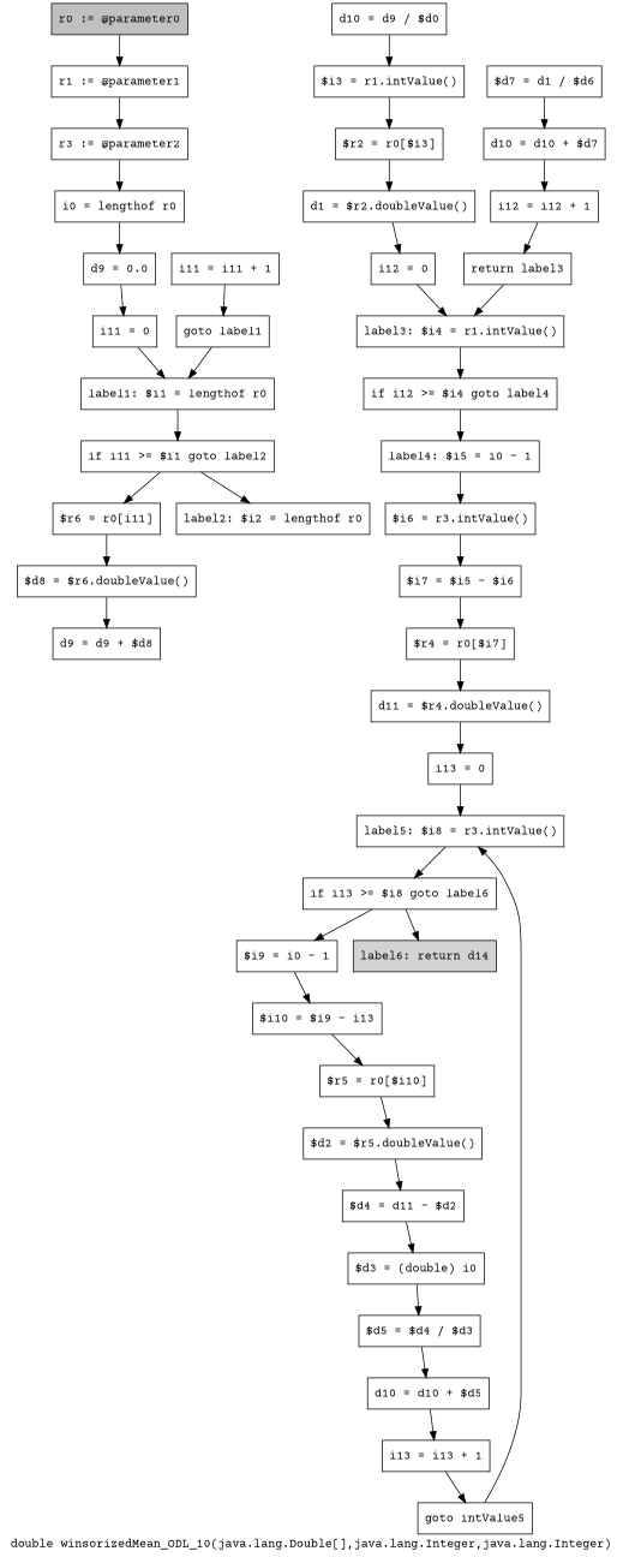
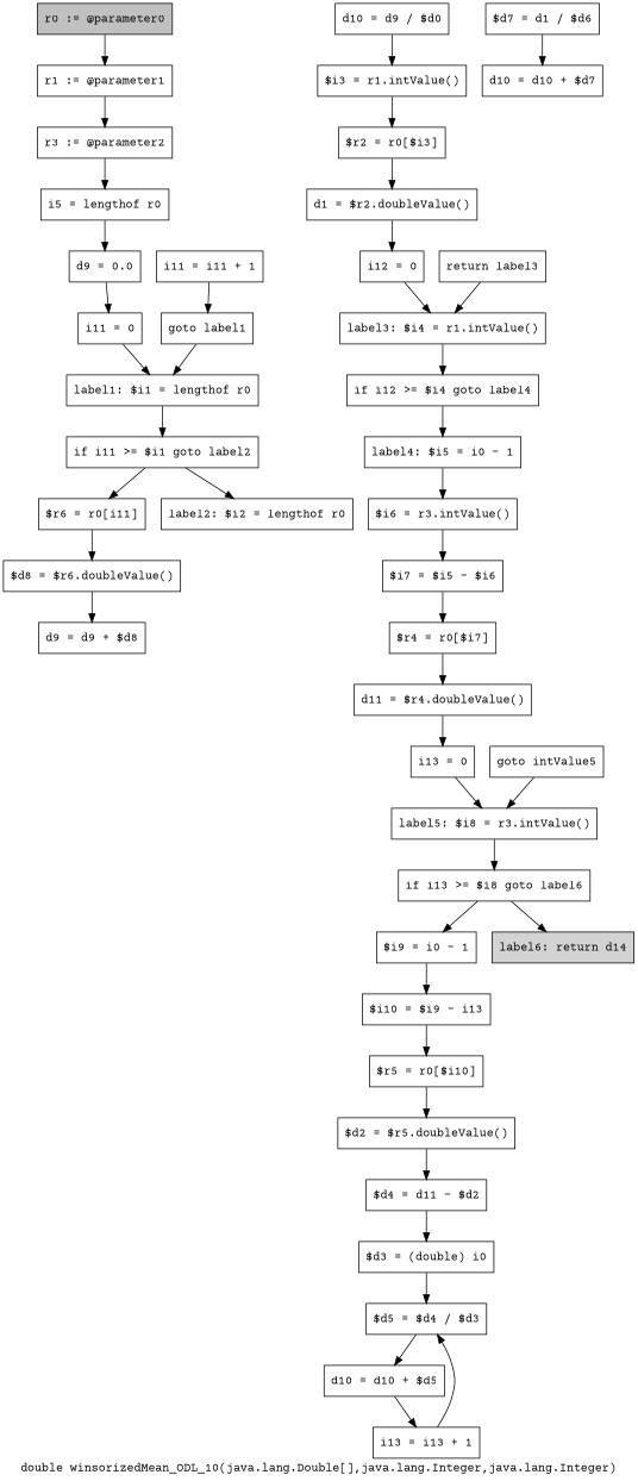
  digraph {
    fontname="Courier Prime"
    label="double winsorizedMean_ODL_10(java.lang.Double[],java.lang.Integer,java.lang.Integer)"
    node [fontname="Courier Prime" shape=box]
    edge [fontname="Courier Prime"]
    n1 [fillcolor=gray label="r0 := @parameter0" style=filled]
    n2 [label="r1 := @parameter1"]
    n3 [label="r3 := @parameter2"]
-   n4 [label="i0 = lengthof r0"]
+   n4 [label="i5 = lengthof r0"]
    n5 [label="d9 = 0.0"]
    n6 [label="i11 = 0"]
    n7 [label="label1: $i1 = lengthof r0"]
    n8 [label="if i11 >= $i1 goto label2"]
    n9 [label="$r6 = r0[i11]"]
    n10 [label="label2: $i2 = lengthof r0"]
    n11 [label="$d8 = $r6.doubleValue()"]
    n12 [label="d9 = d9 + $d8"]
    n13 [label="i11 = i11 + 1"]
    n14 [label="goto label1"]
    n15 [label="d10 = d9 / $d0"]
    n16 [label="$i3 = r1.intValue()"]
    n17 [label="$r2 = r0[$i3]"]
    n18 [label="d1 = $r2.doubleValue()"]
    n19 [label="i12 = 0"]
    n20 [label="label3: $i4 = r1.intValue()"]
    n21 [label="if i12 >= $i4 goto label4"]
    n22 [label="label4: $i5 = i0 - 1"]
    n23 [label="$i6 = r3.intValue()"]
    n24 [label="$d7 = d1 / $d6"]
    n25 [label="d10 = d10 + $d7"]
    n26 [label="$i7 = $i5 - $i6"]
-   n27 [label="i12 = i12 + 1"]
    n28 [label="return label3"]
    n29 [label="$r4 = r0[$i7]"]
    n30 [label="d11 = $r4.doubleValue()"]
    n31 [label="i13 = 0"]
    n32 [label="label5: $i8 = r3.intValue()"]
    n33 [label="if i13 >= $i8 goto label6"]
    n34 [label="$i9 = i0 - 1"]
    n35 [fillcolor=lightgray label="label6: return d14" style=filled]
    n36 [label="$i10 = $i9 - i13"]
    n37 [label="$r5 = r0[$i10]"]
    n38 [label="$d2 = $r5.doubleValue()"]
    n39 [label="$d4 = d11 - $d2"]
    n40 [label="$d3 = (double) i0"]
    n41 [label="$d5 = $d4 / $d3"]
    n42 [label="d10 = d10 + $d5"]
    n43 [label="i13 = i13 + 1"]
    n44 [label="goto intValue5"]
    n1 -> n2
    n2 -> n3
    n3 -> n4
    n4 -> n5
    n5 -> n6
    n6 -> n7
    n7 -> n8
    n8 -> n9
    n8 -> n10
    n9 -> n11
    n11 -> n12
    n13 -> n14
    n14 -> n7
    n15 -> n16
    n16 -> n17
    n17 -> n18
    n18 -> n19
    n19 -> n20
    n20 -> n21
    n21 -> n22
    n22 -> n23
    n23 -> n26
    n24 -> n25
-   n25 -> n27
    n26 -> n29
-   n27 -> n28
    n28 -> n20
    n29 -> n30
    n30 -> n31
    n31 -> n32
    n32 -> n33
    n33 -> n34
    n33 -> n35
    n34 -> n36
    n36 -> n37
    n37 -> n38
    n38 -> n39
    n39 -> n40
    n40 -> n41
    n41 -> n42
    n42 -> n43
-   n43 -> n44
+   n43 -> n41
    n44 -> n32
  }
